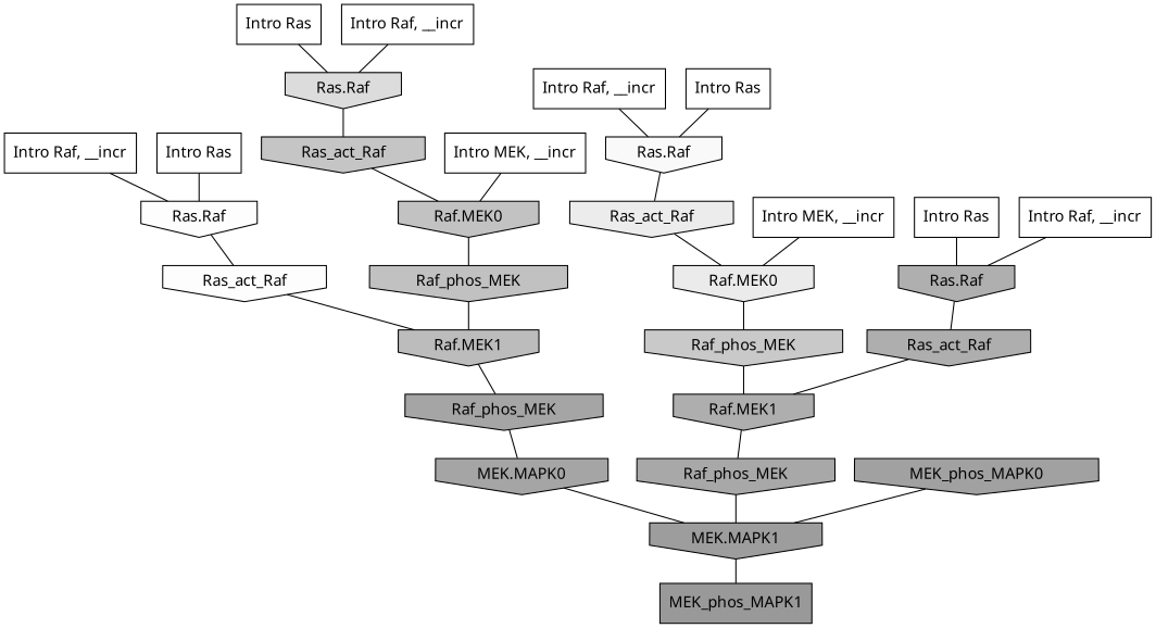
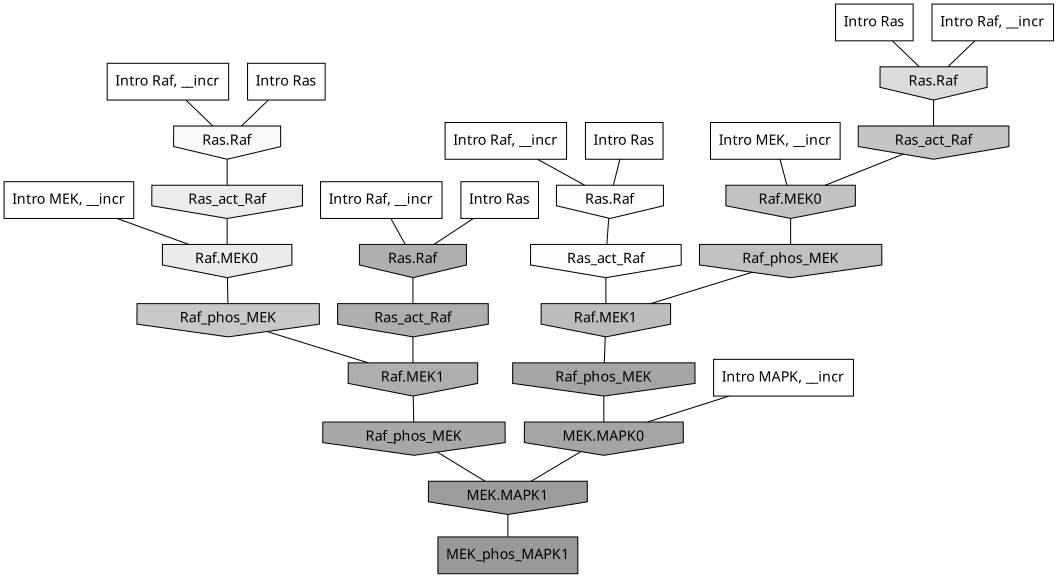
  digraph {
    rankdir=TB
    ranksep=0.30
    node [fillcolor="0.000 0.000 1.000" fontname="CMU Serif" shape=invhouse style=filled]
    edge [color="0.000 0.000 0.000" dir=none fontname="CMU Serif"]
    n1 [label="Intro Ras" shape=rectangle]
    n2 [fillcolor="0.000 0.000 0.992" label="Ras.Raf"]
    n3 [fillcolor="0.000 0.000 0.991" label=Ras_act_Raf]
    n4 [label="Intro Ras" shape=rectangle]
    n5 [fillcolor="0.000 0.000 0.861" label="Ras.Raf"]
    n6 [fillcolor="0.000 0.000 0.772" label=Ras_act_Raf]
    n7 [label="Intro Ras" shape=rectangle]
    n8 [fillcolor="0.000 0.000 0.973" label="Ras.Raf"]
    n9 [fillcolor="0.000 0.000 0.923" label=Ras_act_Raf]
    n10 [label="Intro Ras" shape=rectangle]
    n11 [fillcolor="0.000 0.000 0.687" label="Ras.Raf"]
    n12 [fillcolor="0.000 0.000 0.682" label=Ras_act_Raf]
    n13 [label="Intro Raf, __incr" shape=rectangle]
    n14 [label="Intro Raf, __incr" shape=rectangle]
    n15 [label="Intro Raf, __incr" shape=rectangle]
    n16 [label="Intro Raf, __incr" shape=rectangle]
    n17 [label="Intro MEK, __incr" shape=rectangle]
    n18 [fillcolor="0.000 0.000 0.758" label="Raf.MEK0"]
    n19 [fillcolor="0.000 0.000 0.757" label=Raf_phos_MEK]
    n20 [label="Intro MEK, __incr" shape=rectangle]
    n21 [fillcolor="0.000 0.000 0.919" label="Raf.MEK0"]
    n22 [fillcolor="0.000 0.000 0.789" label=Raf_phos_MEK]
+   n23 [label="Intro MAPK, __incr" shape=rectangle]
    n24 [fillcolor="0.000 0.000 0.647" label="MEK.MAPK0"]
    n25 [fillcolor="0.000 0.000 0.617" label="MEK.MAPK1"]
    n26 [fillcolor="0.000 0.000 0.736" label="Raf.MEK1"]
    n27 [fillcolor="0.000 0.000 0.647" label=Raf_phos_MEK]
    n28 [fillcolor="0.000 0.000 0.682" label="Raf.MEK1"]
    n29 [fillcolor="0.000 0.000 0.657" label=Raf_phos_MEK]
    n30 [fillcolor="0.000 0.000 0.600" label=MEK_phos_MAPK1 shape=box]
-   n31 [fillcolor="0.000 0.000 0.632" label=MEK_phos_MAPK0]
    n1 -> n2
    n2 -> n3
    n3 -> n26
    n4 -> n5
    n5 -> n6
    n6 -> n18
    n7 -> n8
    n8 -> n9
    n9 -> n21
    n10 -> n11
    n11 -> n12
    n12 -> n28
    n13 -> n8
    n14 -> n5
    n15 -> n11
    n16 -> n2
    n17 -> n18
    n18 -> n19
    n19 -> n26
    n20 -> n21
    n21 -> n22
    n22 -> n28
+   n23 -> n24
    n24 -> n25
    n25 -> n30
    n26 -> n27
    n27 -> n24
    n28 -> n29
    n29 -> n25
-   n31 -> n25
  }
